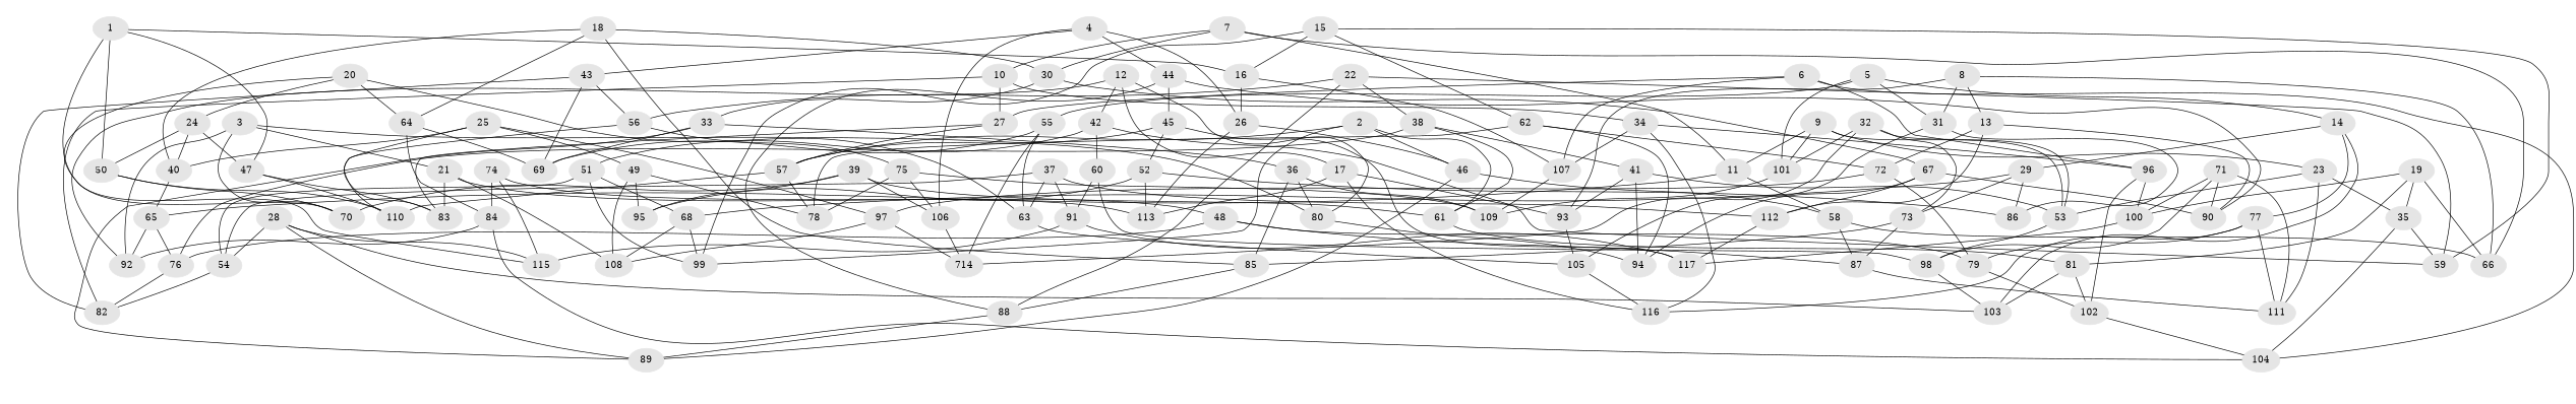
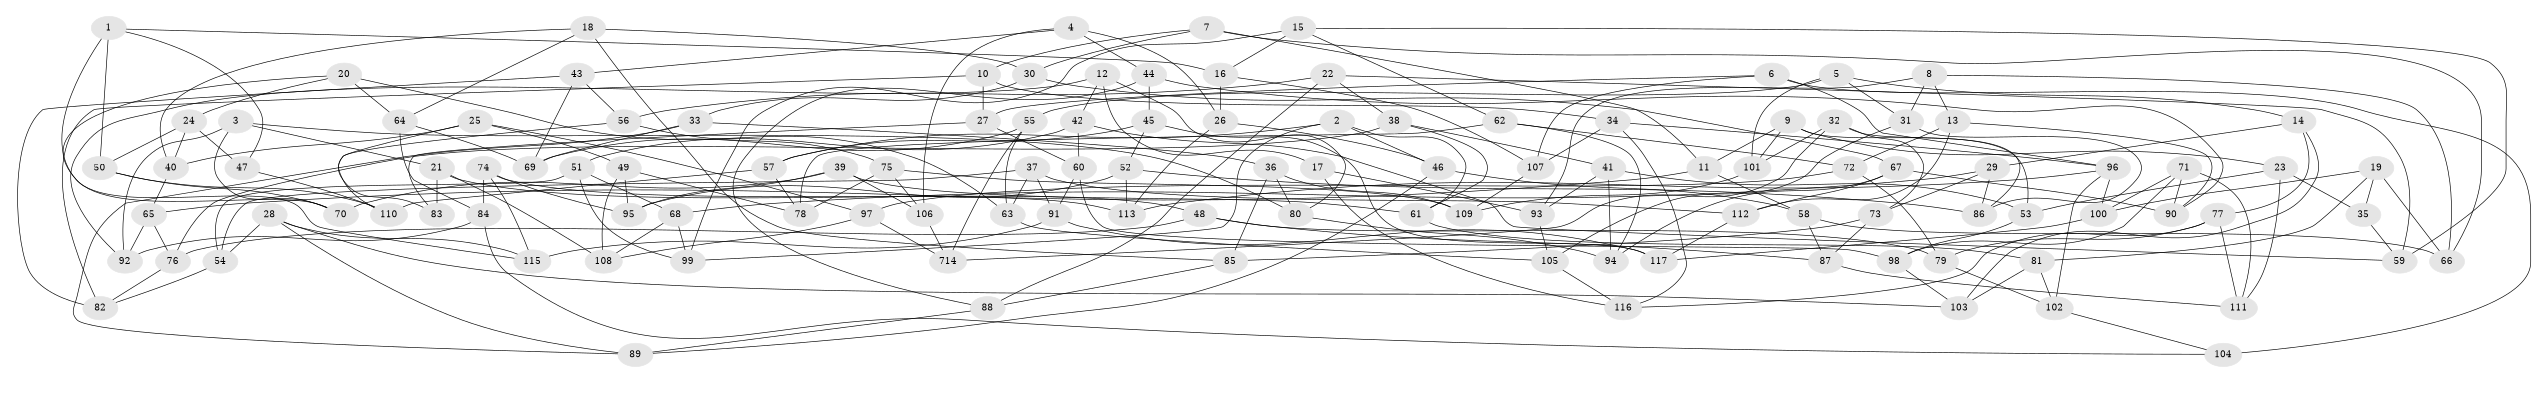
  graph {
    node [color=gray90 style=filled]
    1
    16
    47
    50
    70
    26
    107
    83
    110
    2
    46
    57
    61
    99
    58
    89
    78
    81
    3
    21
    80
    92
    48
    108
    94
    4
    43
    44
    106
    113
    82
    56
    69
    90
    88
    45
    n37 [label=714]
    5
    14
    31
    55
    101
    29
    77
    103
    86
    105
    63
    109
    6
    27
    96
    104
    60
    100
    102
    7
    10
    11
    30
    66
    34
    65
    33
    67
    8
    13
    93
    72
    112
    9
    23
    53
    35
    111
    98
    116
    87
    76
    12
    17
    42
    59
    51
    97
    79
    117
    68
    73
    15
    62
    18
    40
    64
    85
    84
    19
    20
    24
    115
    22
    38
    41
    75
    25
    49
    95
    91
    28
    54
    36
    32
    37
    39
    52
    71
    74
    1 -- 16
    1 -- 47
    1 -- 50
    1 -- 70
    16 -- 26
    16 -- 107
-   47 -- 83
    47 -- 110
    50 -- 70
    50 -- 110
    26 -- 46
    26 -- 113
    107 -- 109
    2 -- 46
    2 -- 57
    2 -- 61
    2 -- 99
    46 -- 58
    46 -- 89
    57 -- 110
    57 -- 78
    61 -- 81
    58 -- 66
    58 -- 87
    81 -- 103
    81 -- 102
    3 -- 70
    3 -- 21
    3 -- 80
    3 -- 92
    21 -- 83
    21 -- 48
    21 -- 108
    80 -- 94
    48 -- 87
    48 -- 76
    48 -- 79
    4 -- 26
    4 -- 43
    4 -- 44
    4 -- 106
    43 -- 82
    43 -- 56
    43 -- 69
    44 -- 90
    44 -- 88
    44 -- 45
    106 -- n37
    56 -- 110
    56 -- 75
    88 -- 89
    45 -- 57
    45 -- 117
    45 -- 52
    5 -- 14
    5 -- 31
    5 -- 55
    5 -- 101
    14 -- 29
    14 -- 77
    14 -- 103
    31 -- 86
    31 -- 105
    55 -- 69
    55 -- n37
    55 -- 63
    101 -- 109
    29 -- 86
    29 -- 68
    29 -- 73
    77 -- 111
    77 -- 116
    77 -- 79
    105 -- 116
    63 -- 105
    6 -- 107
    6 -- 27
    6 -- 96
    6 -- 104
    27 -- 83
-   27 -- 57
+   27 -- 60
    96 -- 100
    96 -- 102
    60 -- 98
    60 -- 91
    100 -- 117
    102 -- 104
    7 -- 10
    7 -- 11
    7 -- 30
    7 -- 66
    10 -- 82
    10 -- 27
    10 -- 34
    11 -- 58
    11 -- 65
    30 -- 33
    30 -- 67
    34 -- 107
    34 -- 96
    34 -- 116
    65 -- 92
    65 -- 76
    33 -- 89
    33 -- 69
    33 -- 36
    67 -- 94
    67 -- 90
    67 -- 112
    8 -- 31
    8 -- 66
    8 -- 13
    8 -- 93
    13 -- 90
    13 -- 72
    13 -- 112
    93 -- 105
    72 -- 97
    72 -- 79
    112 -- 117
    9 -- 101
    9 -- 11
    9 -- 23
    9 -- 53
    23 -- 53
    23 -- 35
    23 -- 111
    53 -- 98
-   35 -- 104
    35 -- 59
    98 -- 103
    87 -- 111
    76 -- 82
    12 -- 80
    12 -- 92
    12 -- 17
    12 -- 42
-   17 -- 113
+   96 -- 113
    17 -- 93
    17 -- 116
    42 -- 60
    42 -- 59
    42 -- 51
    51 -- 99
    51 -- 68
    51 -- 54
    97 -- 108
    97 -- n37
    79 -- 102
    68 -- 99
    68 -- 108
    73 -- 87
    73 -- 85
    15 -- 16
    15 -- 99
    15 -- 59
    15 -- 62
    62 -- 78
    62 -- 94
    62 -- 72
    18 -- 30
    18 -- 40
    18 -- 64
    18 -- 85
    40 -- 65
    64 -- 69
    64 -- 84
    85 -- 88
    84 -- 92
    84 -- 104
    19 -- 81
    19 -- 100
    19 -- 66
    19 -- 35
    20 -- 63
    20 -- 64
    20 -- 24
    20 -- 115
    24 -- 47
    24 -- 50
    24 -- 40
    22 -- 56
    22 -- 88
    22 -- 59
    22 -- 38
    38 -- 61
    38 -- 76
    38 -- 41
    41 -- 94
    41 -- 93
    41 -- 53
    75 -- 78
    75 -- 106
    75 -- 109
    25 -- 83
    25 -- 97
    25 -- 40
    25 -- 49
    49 -- 78
    49 -- 108
    49 -- 95
    91 -- 117
    91 -- 115
    28 -- 89
    28 -- 103
    28 -- 115
    28 -- 54
    54 -- 82
    36 -- 80
    36 -- 109
    36 -- 85
    32 -- n37
    32 -- 101
-   32 -- 53
+   32 -- 86
    32 -- 73
    37 -- 63
    37 -- 112
    37 -- 91
    37 -- 54
    39 -- 70
    39 -- 61
    39 -- 106
    39 -- 95
    52 -- 113
    52 -- 86
    52 -- 95
    71 -- 90
    71 -- 100
    71 -- 111
    71 -- 98
    74 -- 113
    74 -- 84
    74 -- 115
+   74 -- 95
  }
